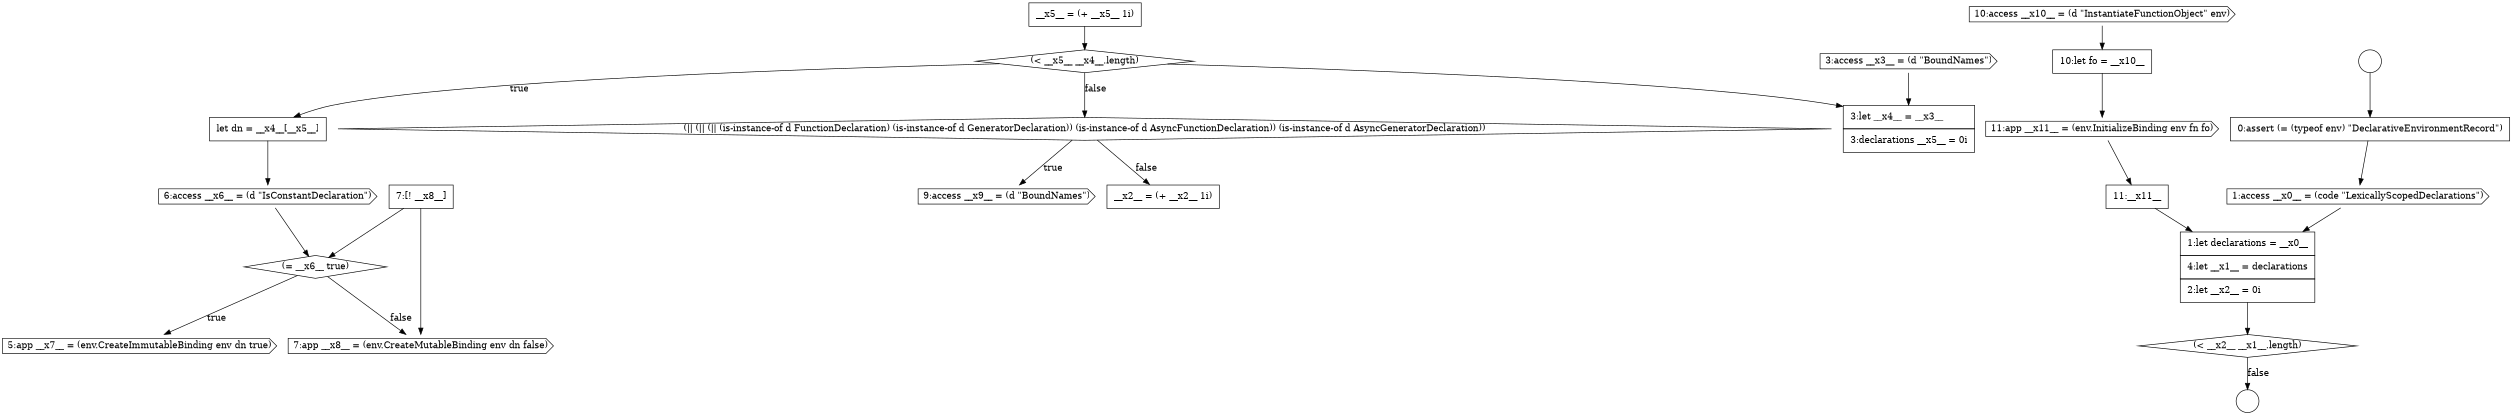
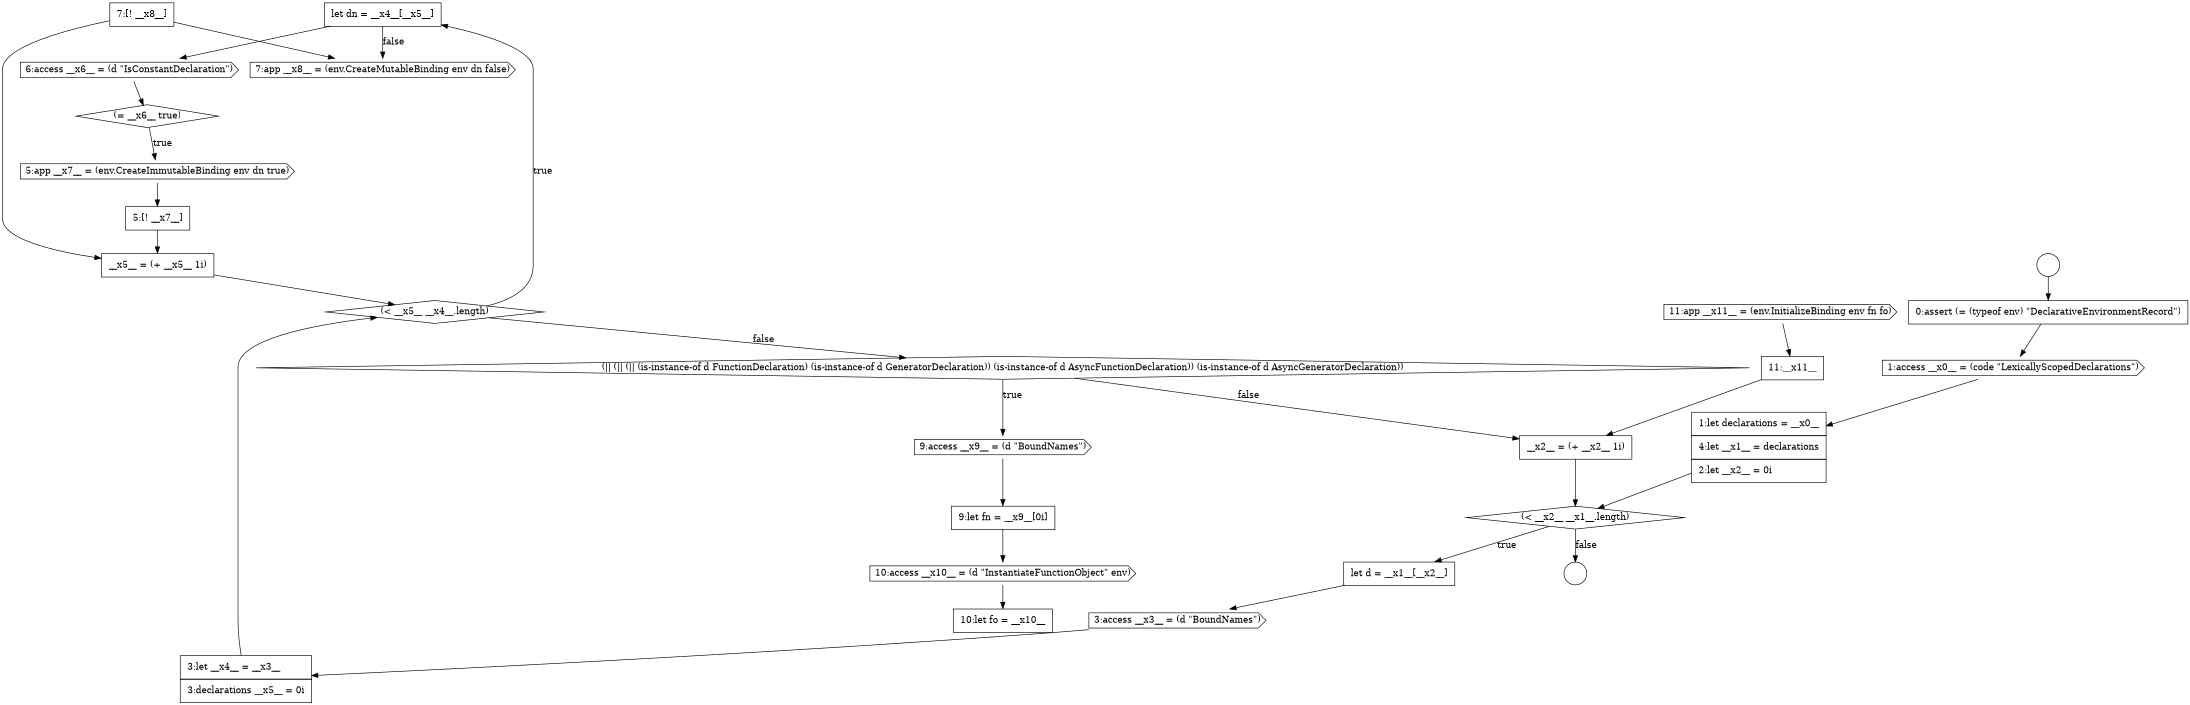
  digraph {
    node [color=black fillcolor=white shape=none style=filled]
    edge [color=black]
    n1 [label=<<font color="black">     <table border="0" cellborder="1" cellspacing="0" cellpadding="10">       <tr><td align="left">let dn = __x4__[__x5__]</td></tr>     </table>   </font>> margin=0]
    n2 [label=<<font color="black">6:access __x6__ = (d &quot;IsConstantDeclaration&quot;)</font>> shape=cds]
    n3 [label=<<font color="black">(= __x6__ true)</font>> shape=diamond]
    n4 [label=<<font color="black">     <table border="0" cellborder="1" cellspacing="0" cellpadding="10">       <tr><td align="left">__x5__ = (+ __x5__ 1i)</td></tr>     </table>   </font>> margin=0]
    n5 [label=<<font color="black">(&lt; __x5__ __x4__.length)</font>> shape=diamond]
    n6 [label=<<font color="black">(|| (|| (|| (is-instance-of d FunctionDeclaration) (is-instance-of d GeneratorDeclaration)) (is-instance-of d AsyncFunctionDeclaration)) (is-instance-of d AsyncGeneratorDeclaration))</font>> shape=diamond]
    n7 [label=<<font color="black">10:access __x10__ = (d &quot;InstantiateFunctionObject&quot; env)</font>> shape=cds]
    n8 [label=<<font color="black">     <table border="0" cellborder="1" cellspacing="0" cellpadding="10">       <tr><td align="left">10:let fo = __x10__</td></tr>     </table>   </font>> margin=0]
    n9 [label=<<font color="black">11:app __x11__ = (env.InitializeBinding env fn fo)</font>> shape=cds]
    n10 [label=<<font color="black">3:access __x3__ = (d &quot;BoundNames&quot;)</font>> shape=cds]
    n11 [label=<<font color="black">     <table border="0" cellborder="1" cellspacing="0" cellpadding="10">       <tr><td align="left">3:let __x4__ = __x3__</td></tr>       <tr><td align="left">3:declarations __x5__ = 0i</td></tr>     </table>   </font>> margin=0]
    n12 [label=<<font color="black">5:app __x7__ = (env.CreateImmutableBinding env dn true)</font>> shape=cds]
    n13 [label=<<font color="black">7:app __x8__ = (env.CreateMutableBinding env dn false)</font>> shape=cds]
+   n14 [label=<<font color="black">     <table border="0" cellborder="1" cellspacing="0" cellpadding="10">       <tr><td align="left">5:[! __x7__]</td></tr>     </table>   </font>> margin=0]
    n15 [label=<<font color="black">     <table border="0" cellborder="1" cellspacing="0" cellpadding="10">       <tr><td align="left">11:__x11__</td></tr>     </table>   </font>> margin=0]
    n16 [label=<<font color="black">9:access __x9__ = (d &quot;BoundNames&quot;)</font>> shape=cds]
+   n17 [label=<<font color="black">     <table border="0" cellborder="1" cellspacing="0" cellpadding="10">       <tr><td align="left">9:let fn = __x9__[0i]</td></tr>     </table>   </font>> margin=0]
    n18 [label=<<font color="black">     <table border="0" cellborder="1" cellspacing="0" cellpadding="10">       <tr><td align="left">1:let declarations = __x0__</td></tr>       <tr><td align="left">4:let __x1__ = declarations</td></tr>       <tr><td align="left">2:let __x2__ = 0i</td></tr>     </table>   </font>> margin=0]
    n19 [label=<<font color="black">(&lt; __x2__ __x1__.length)</font>> shape=diamond]
+   n20 [label=<<font color="black">     <table border="0" cellborder="1" cellspacing="0" cellpadding="10">       <tr><td align="left">let d = __x1__[__x2__]</td></tr>     </table>   </font>> margin=0]
    n21 [label=" " shape=circle]
    n22 [label=<<font color="black">     <table border="0" cellborder="1" cellspacing="0" cellpadding="10">       <tr><td align="left">__x2__ = (+ __x2__ 1i)</td></tr>     </table>   </font>> margin=0]
    n23 [label=<<font color="black">     <table border="0" cellborder="1" cellspacing="0" cellpadding="10">       <tr><td align="left">0:assert (= (typeof env) &quot;DeclarativeEnvironmentRecord&quot;)</td></tr>     </table>   </font>> margin=0]
    n24 [label=<<font color="black">1:access __x0__ = (code &quot;LexicallyScopedDeclarations&quot;)</font>> shape=cds]
    n25 [label=<<font color="black">     <table border="0" cellborder="1" cellspacing="0" cellpadding="10">       <tr><td align="left">7:[! __x8__]</td></tr>     </table>   </font>> margin=0]
    n26 [label=" " shape=circle]
    n1 -> n2
    n2 -> n3
    n3 -> n12 [label=<<font color="black">true</font>>]
-   n3 -> n13 [label=<<font color="black">false</font>>]
+   n1 -> n13 [label=<<font color="black">false</font>>]
    n4 -> n5
    n5 -> n1 [label=<<font color="black">true</font>>]
    n5 -> n6 [label=<<font color="black">false</font>>]
    n6 -> n16 [label=<<font color="black">true</font>>]
    n6 -> n22 [label=<<font color="black">false</font>>]
    n7 -> n8
-   n8 -> n9
    n9 -> n15
    n10 -> n11
-   n5 -> n11
-   n15 -> n18
+   n11 -> n5
+   n12 -> n14
+   n14 -> n4
+   n15 -> n22
+   n16 -> n17
+   n17 -> n7
    n18 -> n19
+   n19 -> n20 [label=<<font color="black">true</font>>]
    n19 -> n21 [label=<<font color="black">false</font>>]
+   n20 -> n10
+   n22 -> n19
    n23 -> n24
    n24 -> n18
-   n25 -> n3
+   n25 -> n4
    n25 -> n13
    n26 -> n23
  }
